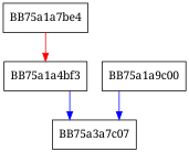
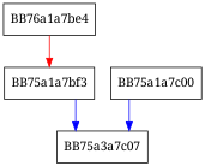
  digraph {
    fontname="Noto Serif"
    splines=ortho
    node [fontname="Noto Serif" shape=box]
    edge [color=blue fontname="Noto Serif"]
-   BB75a1a7be4
-   BB75a1a7bf3 [label=BB75a1a4bf3]
+   BB75a1a7be4 [label=BB76a1a7be4]
+   BB75a1a7bf3
    n3 [label=BB75a3a7c07]
-   BB75a1a7c00 [label=BB75a1a9c00]
+   BB75a1a7c00
    BB75a1a7be4 -> BB75a1a7bf3 [color=red]
    BB75a1a7bf3 -> n3
    BB75a1a7c00 -> n3
  }
